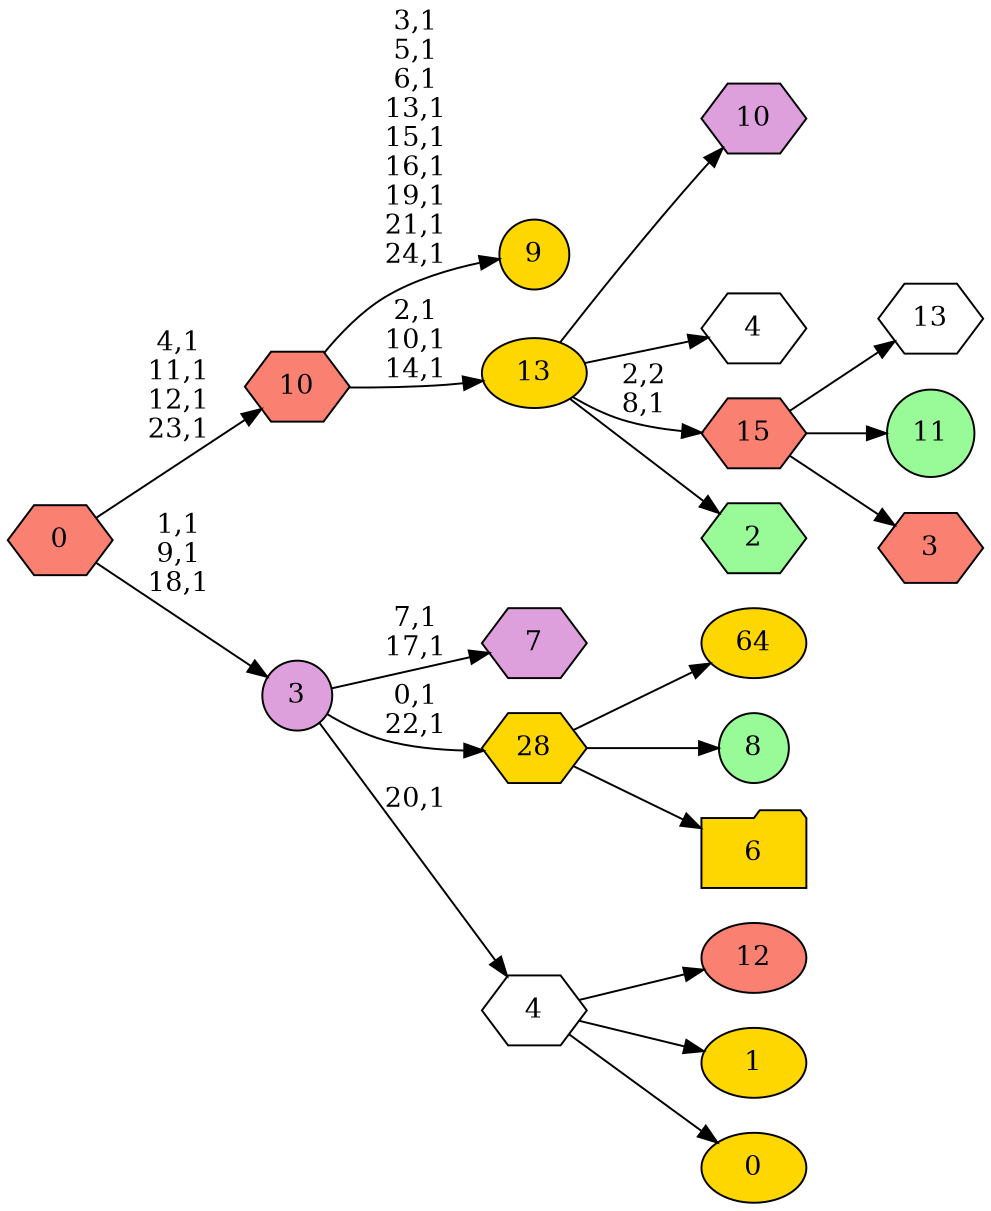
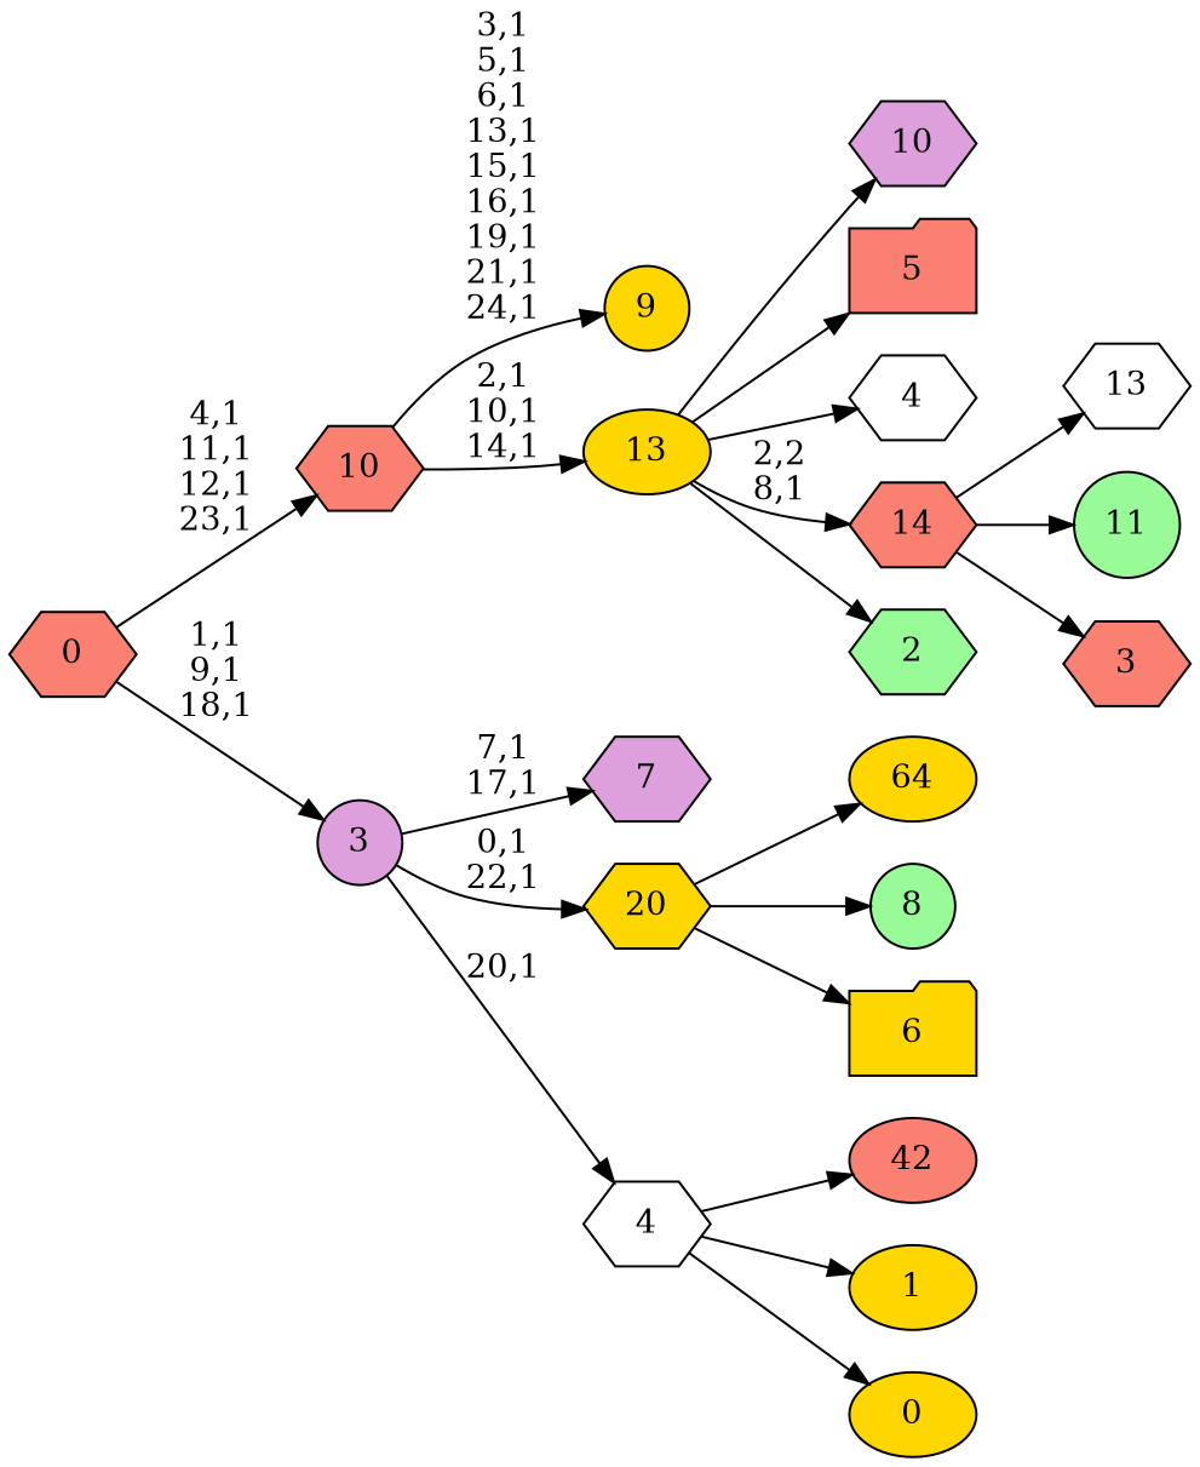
  digraph {
    rankdir=LR
    node [fillcolor=gold shape=hexagon style=filled]
    n1 [label=64 shape=ellipse]
    n2 [fillcolor=white label=13]
-   n3 [fillcolor=salmon label=12 shape=ellipse]
+   n3 [fillcolor=salmon label=42 shape=ellipse]
    n4 [fillcolor=palegreen label=11 shape=circle]
    n5 [fillcolor=plum label=10]
    n6 [label=9 shape=circle]
    n7 [fillcolor=palegreen label=8 shape=circle]
    n8 [fillcolor=plum label=7]
    n9 [label=6 shape=folder]
-   20 [label=28]
+   20
+   n11 [fillcolor=salmon label=5 shape=folder]
    n12 [fillcolor=white label=4]
    n13 [fillcolor=salmon label=3]
-   15 [fillcolor=salmon]
+   15 [fillcolor=salmon label=14]
    n15 [fillcolor=palegreen label=2]
    13 [shape=ellipse]
    10 [fillcolor=salmon]
    n18 [label=1 shape=ellipse]
    n19 [label=0 shape=ellipse]
    4 [fillcolor=white]
    3 [fillcolor=plum shape=circle]
    0 [fillcolor=salmon]
    20 -> n1
    20 -> n7
    20 -> n9
    15 -> n2
    15 -> n4
    15 -> n13
    13 -> n5
+   13 -> n11
    13 -> n12
    13 -> 15 [label="2,2\n8,1"]
    13 -> n15
    10 -> n6 [label="3,1\n5,1\n6,1\n13,1\n15,1\n16,1\n19,1\n21,1\n24,1"]
    10 -> 13 [label="2,1\n10,1\n14,1"]
    4 -> n3
    4 -> n18
    4 -> n19
    3 -> n8 [label="7,1\n17,1"]
    3 -> 20 [label="0,1\n22,1"]
    3 -> 4 [label="20,1"]
    0 -> 10 [label="4,1\n11,1\n12,1\n23,1"]
    0 -> 3 [label="1,1\n9,1\n18,1"]
  }
